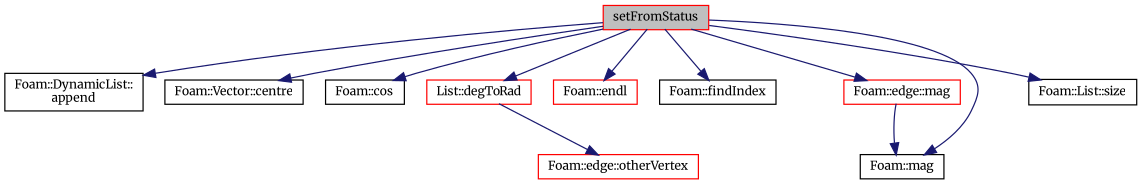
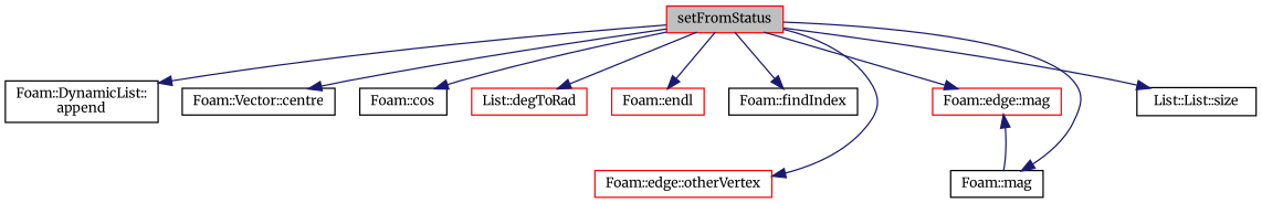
  digraph {
    fontname=Merriweather
    rankdir=TB
    node [color=black fontname=Merriweather fontsize=10 shape=record]
    edge [color=midnightblue fontname=Merriweather fontsize=10 labelfontname=Helvetica labelfontsize=10 style=solid]
    n1 [color=red fillcolor=grey75 fontcolor=black height=0.2 label=setFromStatus style=filled width=0.4]
    n2 [height=0.2 label="Foam::DynamicList::\lappend" width=0.4]
    n3 [height=0.2 label="Foam::Vector::centre" width=0.4]
    n4 [height=0.2 label="Foam::cos" width=0.4]
    n5 [color=red height=0.2 label="List::degToRad" width=0.4]
    n6 [color=red height=0.2 label="Foam::endl" width=0.4]
    n7 [height=0.2 label="Foam::findIndex" width=0.4]
    n8 [color=red height=0.2 label="Foam::edge::mag" width=0.4]
    n9 [height=0.2 label="Foam::mag" width=0.4]
    n10 [color=red height=0.2 label="Foam::edge::otherVertex" width=0.4]
-   n11 [height=0.2 label="Foam::List::size" width=0.4]
+   n11 [height=0.2 label="List::List::size" width=0.4]
    n1 -> n2
    n1 -> n3
    n1 -> n4
    n1 -> n5
    n1 -> n6
    n1 -> n7
    n1 -> n8
    n1 -> n9
-   n5 -> n10
+   n1 -> n10
    n1 -> n11
-   n8 -> n9
+   n9 -> n8
  }
